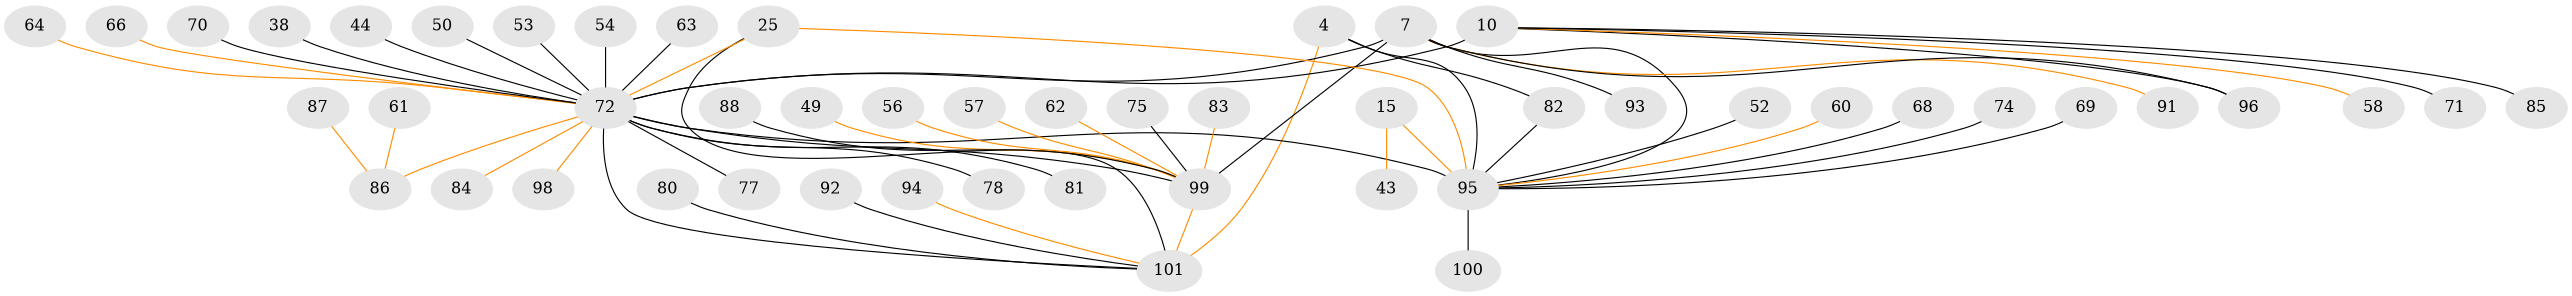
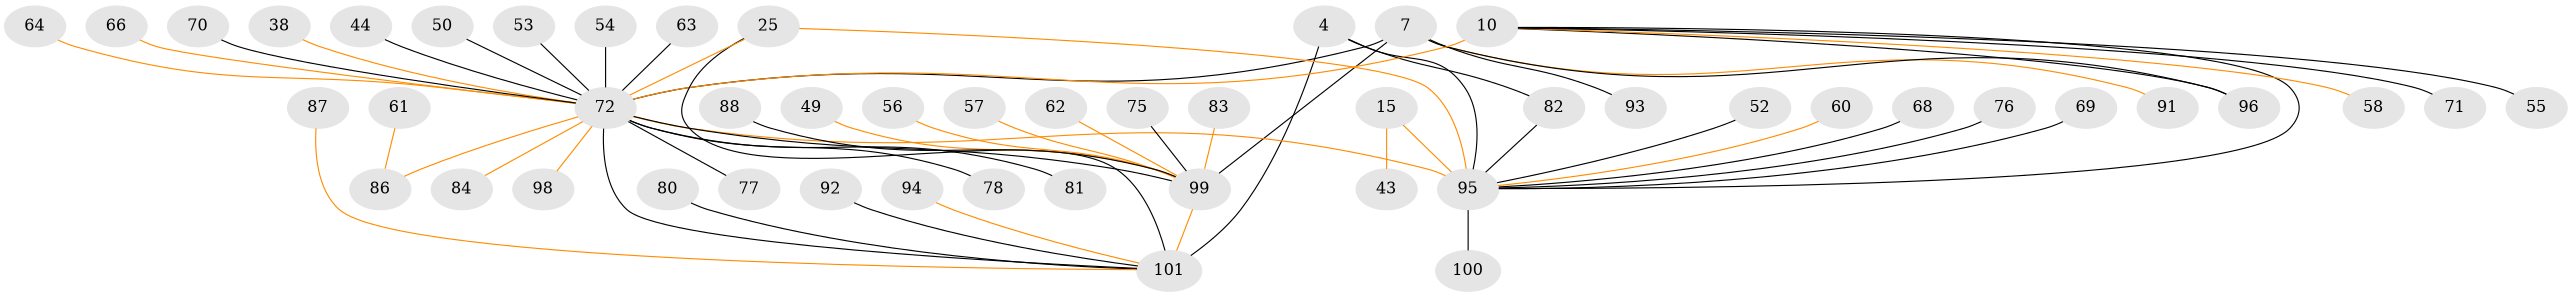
  graph {
    node [color=gray90 style=filled]
    edge [color=black]
    4 [super="+3"]
    82
    95 [super="+14+33+40+41+47+13"]
    101 [super="+90+97+73+74"]
    100
    7 [super="+6"]
    72 [super="+20+34+42+37"]
    91
    93
    96
    99 [super="+32+45"]
    77
    78
    81
    84
    86
    98 [super="+79"]
    15 [super="+12"]
    43
    n20 [label=10 super="+17"]
    58
    71
-   85
+   85 [label=55]
    25 [super="+23"]
    38
    44
    49
    50
    52
    53
    54
    56 [super="+39"]
    57
    60
    61
    62 [super="+48"]
    63 [super="+59"]
    64
    66
    68
    70
    75 [super="+65"]
-   76 [label=74]
+   76
    80
    83
    87
    88
    n48 [label=69]
    92 [super="+36"]
    94
    4 -- 82
    4 -- 95
-   4 -- 101 [color=darkorange weight=6]
+   4 -- 101 [weight=6]
    82 -- 95
    95 -- 100
-   7 -- 95
+   n20 -- 95
    7 -- 72
    7 -- 91 [color=darkorange]
    7 -- 93
    7 -- 96
    7 -- 99 [weight=6]
-   72 -- 95 [weight=4]
+   72 -- 95 [color=darkorange weight=4]
    72 -- 101 [weight=2]
    72 -- 99 [weight=2]
    72 -- 77
    72 -- 78
    72 -- 81
    72 -- 84 [color=darkorange]
    72 -- 86 [color=darkorange]
    72 -- 98 [color=darkorange]
    99 -- 101 [color=darkorange]
    15 -- 95 [color=darkorange weight=6]
    15 -- 43 [color=darkorange]
-   n20 -- 72 [weight=6]
+   n20 -- 72 [color=darkorange weight=6]
    n20 -- 96
    n20 -- 58 [color=darkorange]
    n20 -- 71
    n20 -- 85
    25 -- 95 [color=darkorange]
    25 -- 101
    25 -- 72 [color=darkorange weight=6]
-   38 -- 72
+   38 -- 72 [color=darkorange]
    44 -- 72
    49 -- 99 [color=darkorange]
    50 -- 72
    52 -- 95
    53 -- 72
    54 -- 72
    56 -- 99 [color=darkorange]
    57 -- 99 [color=darkorange]
    60 -- 95 [color=darkorange]
    61 -- 86 [color=darkorange]
    62 -- 99 [color=darkorange weight=2]
    63 -- 72
    64 -- 72 [color=darkorange]
    66 -- 72 [color=darkorange]
    68 -- 95
    70 -- 72
    75 -- 99
    76 -- 95
    80 -- 101
    83 -- 99 [color=darkorange]
-   87 -- 86 [color=darkorange]
+   87 -- 101 [color=darkorange]
    88 -- 99
    n48 -- 95
    92 -- 101
    94 -- 101 [color=darkorange]
  }
